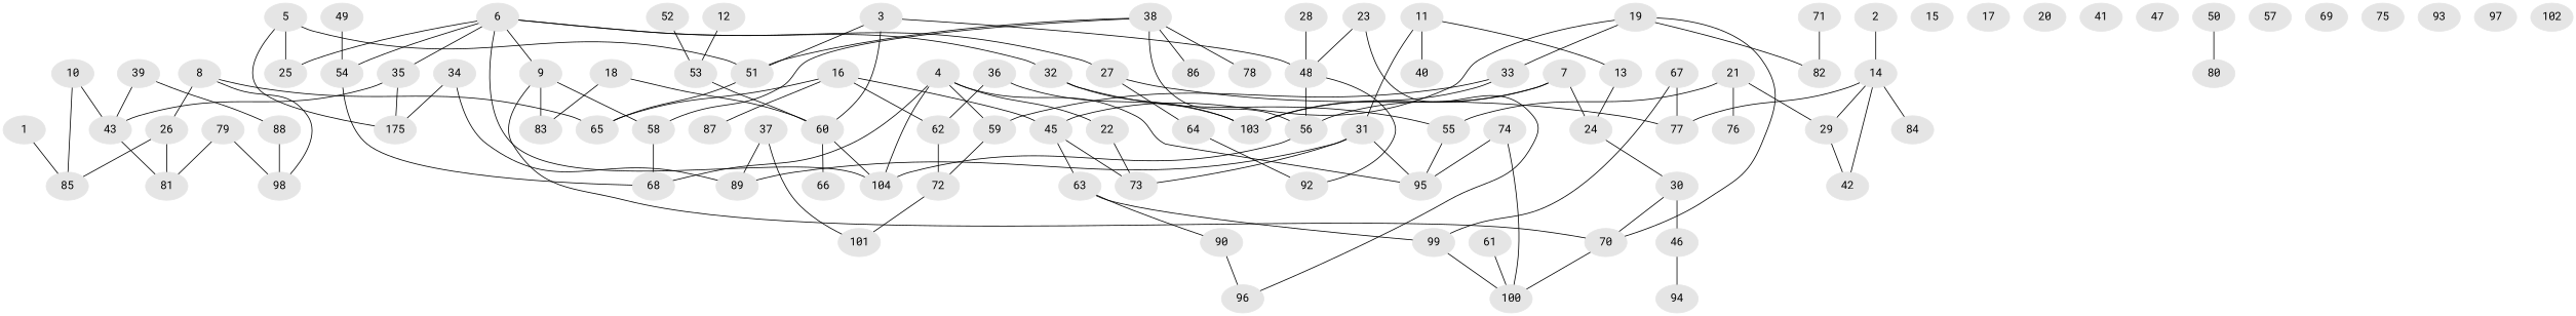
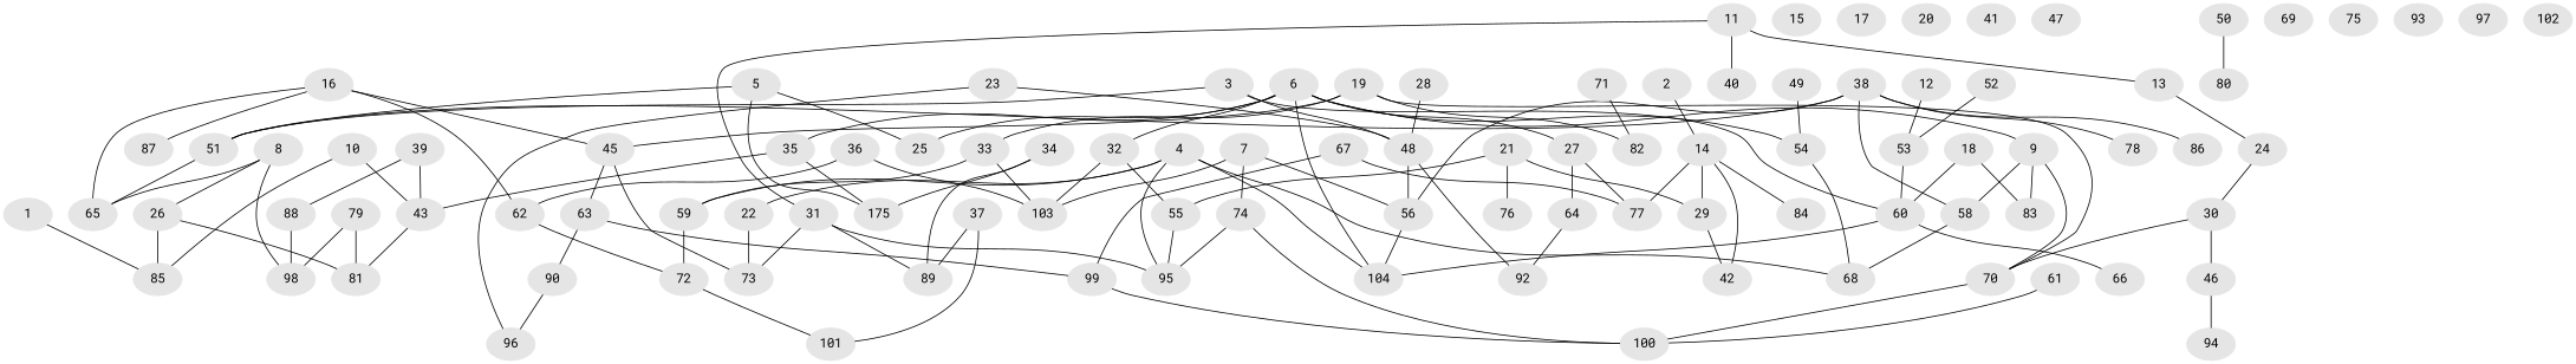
  graph {
    fontname="Roboto Mono"
    node [color=gray90 fontname="Roboto Mono" style=filled]
    edge [fontname="Roboto Mono"]
    1
    85
    2
    14
    29
    42
    77
    84
    3
    48
    51
    60
    56
    92
    65
    104
    66
    4
    22
    59
    68
    95
    73
    72
    5
    25
    n27 [label=175]
    6
    9
    27
    32
    35
    54
    58
    70
    83
    64
    103
    55
    43
    7
    24
    30
    8
    26
    98
    81
    100
    10
    11
    13
    31
    40
    89
    12
    53
    15
    16
    45
    62
    87
    63
    17
    18
    19
    33
    82
    20
    21
    76
    23
    96
    46
    28
    94
    61
    34
    36
    37
    101
    38
    78
    86
    39
    88
    41
    90
    99
    47
    49
    50
    80
    52
-   57
    67
    69
    71
    74
    75
    79
    93
    97
    102
    1 -- 85
    2 -- 14
    14 -- 29
    14 -- 42
    14 -- 77
    14 -- 84
    29 -- 42
    3 -- 48
    3 -- 51
    3 -- 60
    48 -- 56
    48 -- 92
    51 -- 65
    60 -- 104
    60 -- 66
    56 -- 104
    4 -- 104
    4 -- 22
    4 -- 59
    4 -- 68
    4 -- 95
    22 -- 73
    59 -- 72
    72 -- 101
    5 -- 51
    5 -- 25
    5 -- n27
    6 -- 104
    6 -- 25
    6 -- 9
    6 -- 27
    6 -- 32
    6 -- 35
    6 -- 54
    9 -- 58
    9 -- 70
    9 -- 83
    27 -- 77
    27 -- 64
    32 -- 103
    32 -- 55
    35 -- n27
    35 -- 43
    54 -- 68
    58 -- 68
    70 -- 100
    64 -- 92
    55 -- 95
    43 -- 81
    7 -- 56
    7 -- 103
-   7 -- 24
+   7 -- 74
    24 -- 30
    30 -- 70
    30 -- 46
    8 -- 65
    8 -- 26
    8 -- 98
    26 -- 85
    26 -- 81
    10 -- 85
    10 -- 43
    11 -- 13
    11 -- 31
    11 -- 40
    13 -- 24
    31 -- 95
    31 -- 73
    31 -- 89
    12 -- 53
    53 -- 60
    16 -- 65
    16 -- 45
    16 -- 62
    16 -- 87
    45 -- 73
    45 -- 63
    62 -- 72
    63 -- 90
    63 -- 99
    18 -- 60
    18 -- 83
    19 -- 70
    19 -- 45
    19 -- 33
    19 -- 82
    33 -- 59
    33 -- 103
    21 -- 29
    21 -- 55
    21 -- 76
    23 -- 48
    23 -- 96
    46 -- 94
    28 -- 48
    61 -- 100
    34 -- n27
    34 -- 89
    36 -- 103
    36 -- 62
    37 -- 89
    37 -- 101
    38 -- 51
    38 -- 56
    38 -- 58
    38 -- 78
    38 -- 86
    39 -- 43
    39 -- 88
    88 -- 98
    90 -- 96
    99 -- 100
    49 -- 54
    50 -- 80
    52 -- 53
    67 -- 77
    67 -- 99
    71 -- 82
    74 -- 95
    74 -- 100
    79 -- 98
    79 -- 81
  }
